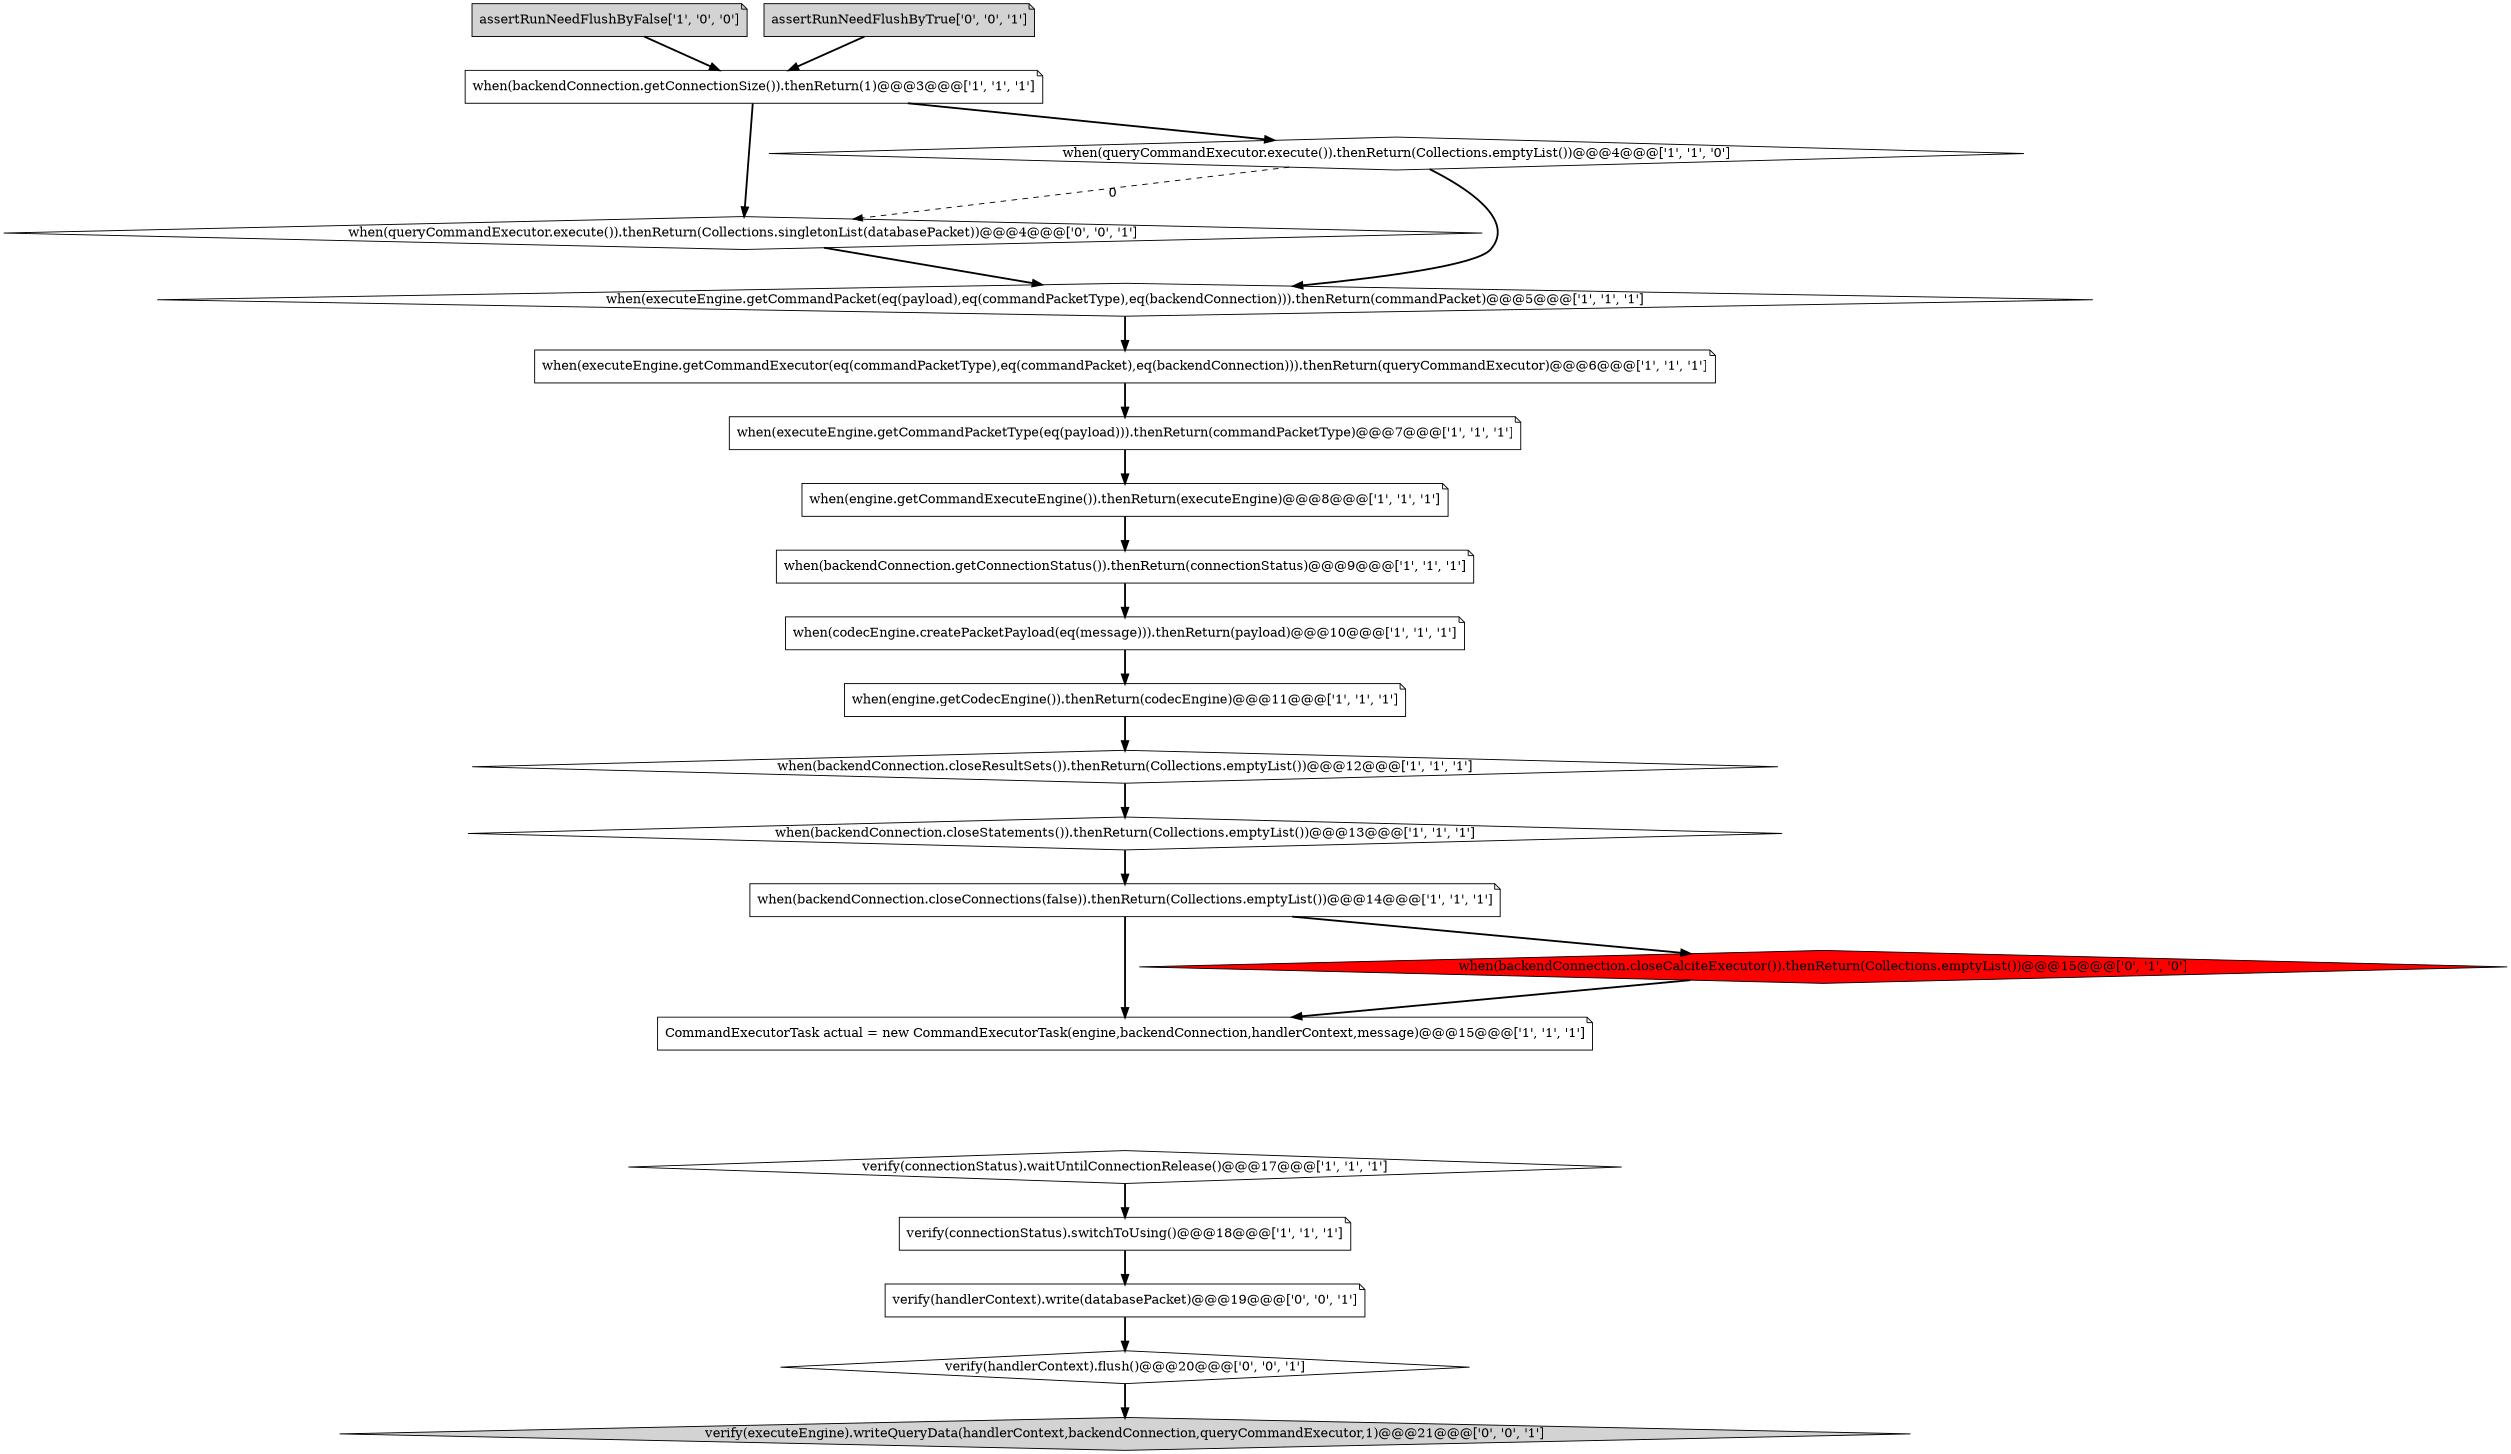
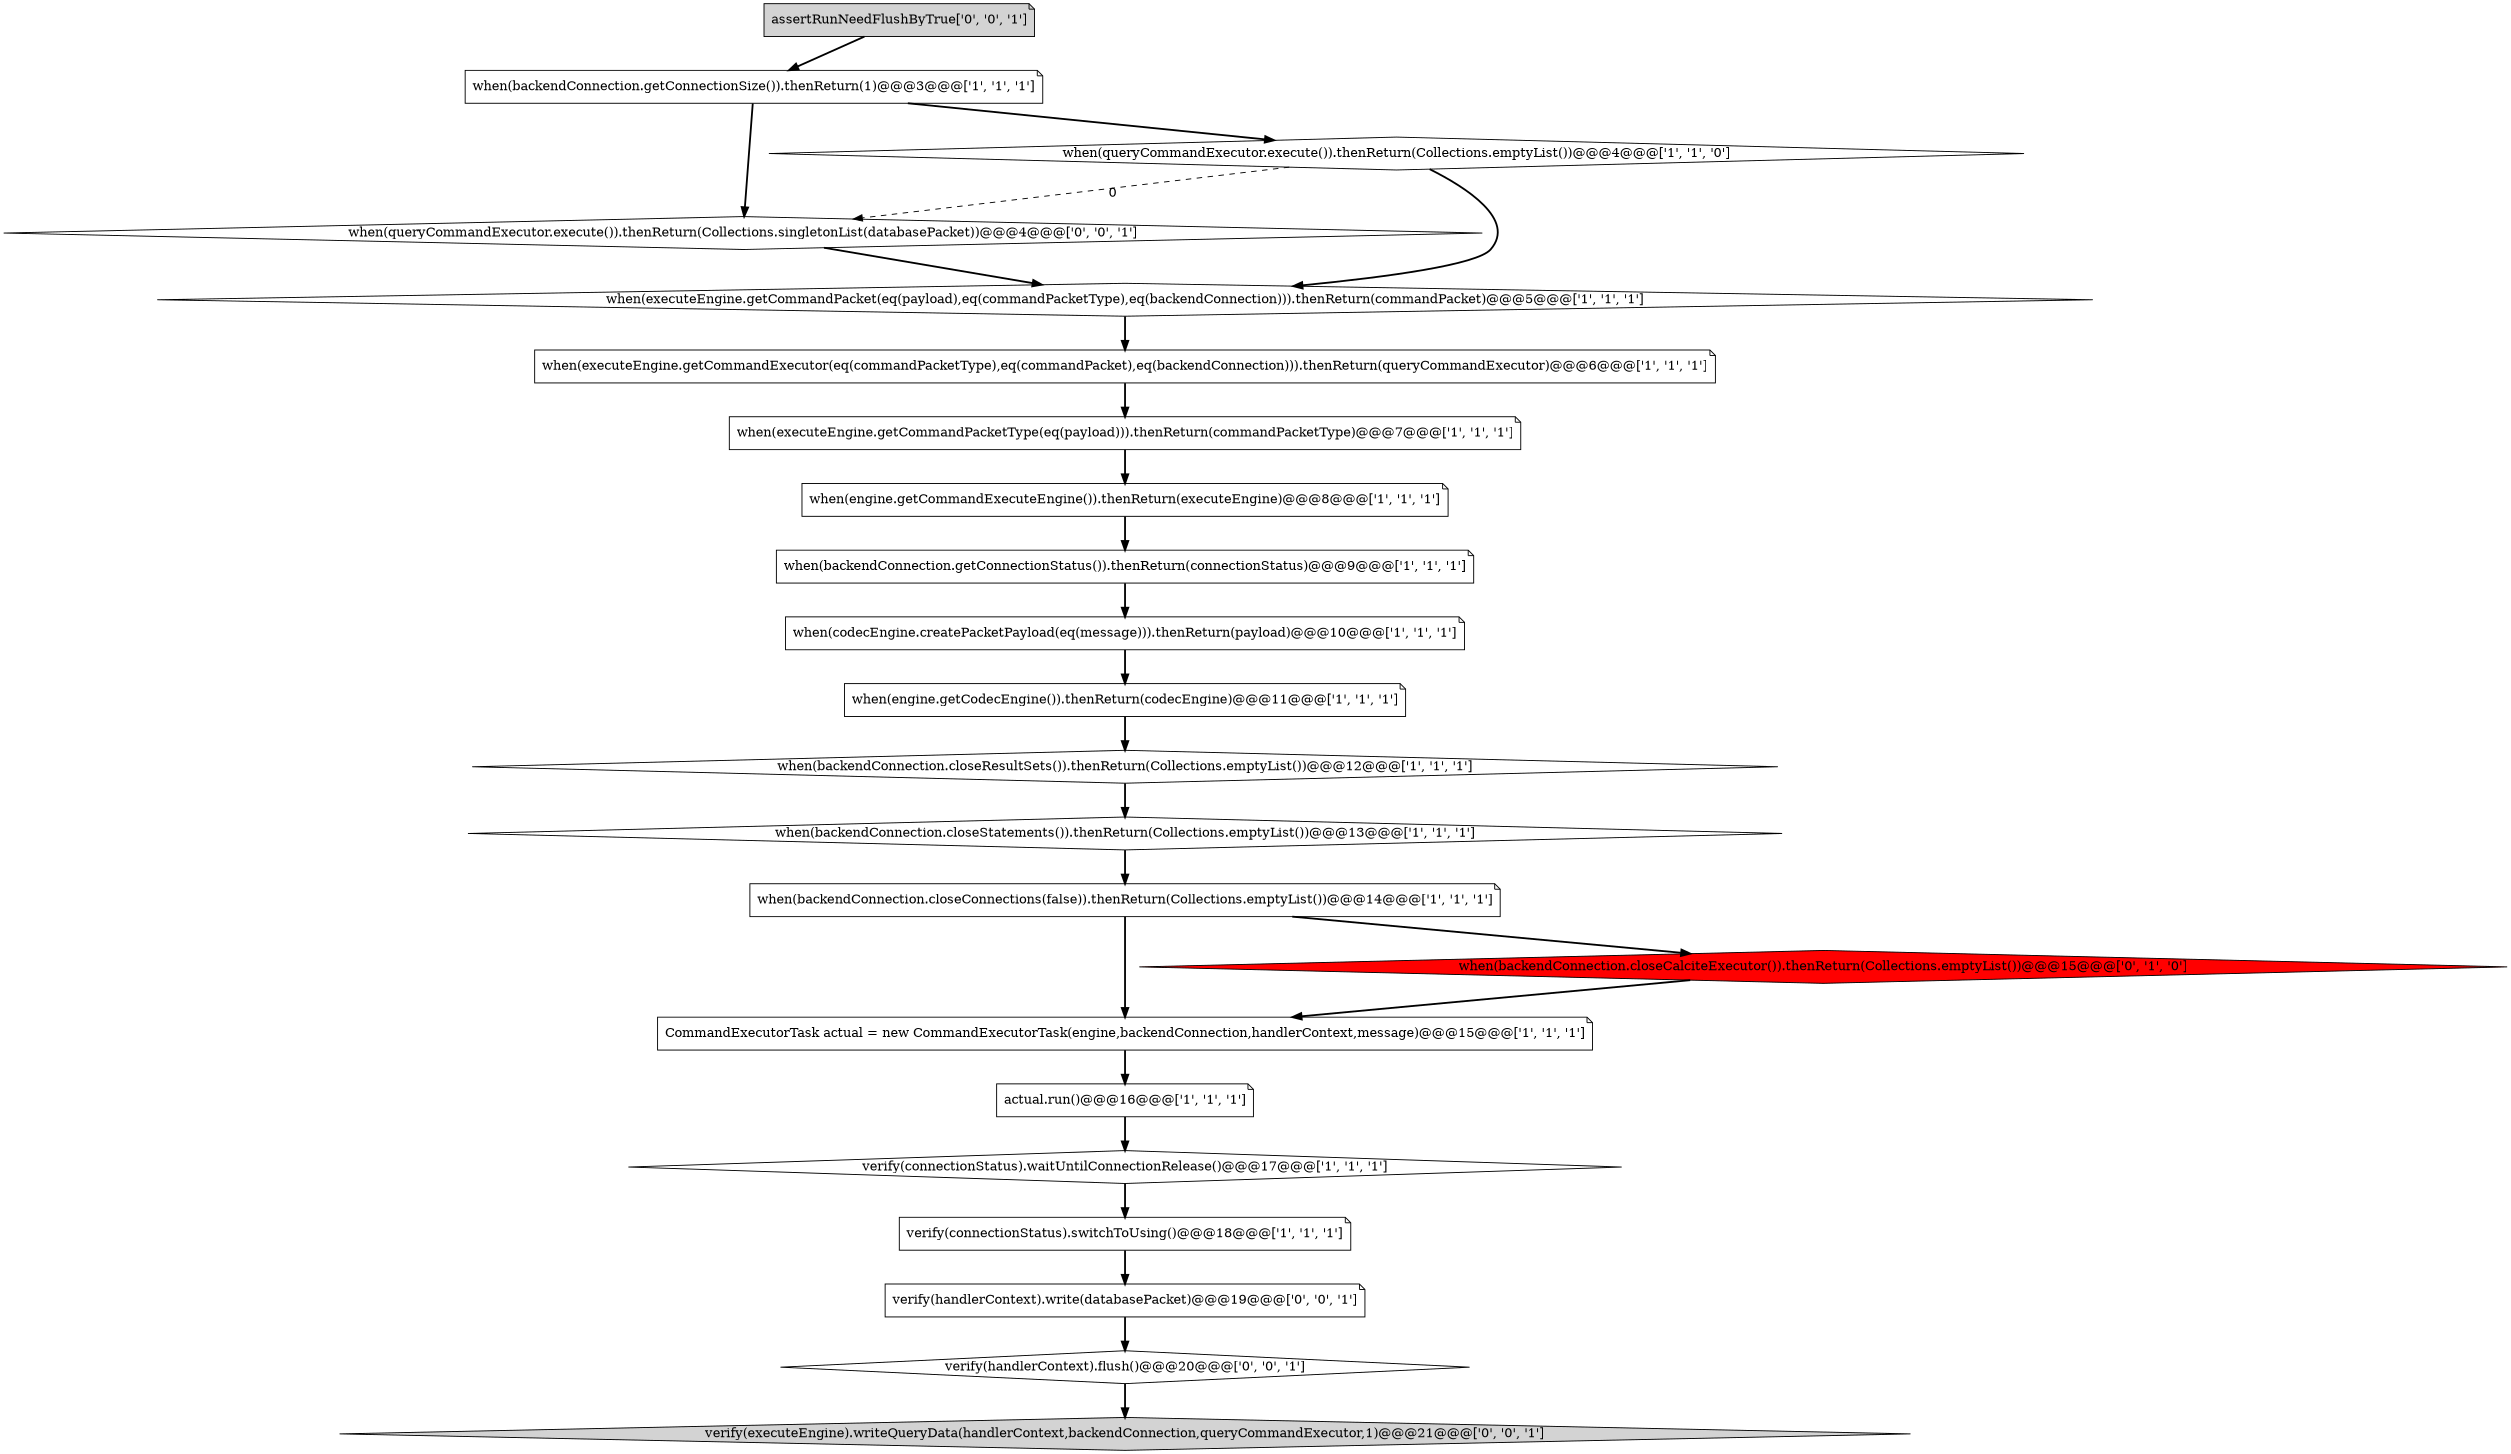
  digraph {
    node [fillcolor=white shape=note style=filled]
    edge [style=bold]
    n1 [label="when(codecEngine.createPacketPayload(eq(message))).thenReturn(payload)@@@10@@@['1', '1', '1']"]
    n2 [label="when(engine.getCodecEngine()).thenReturn(codecEngine)@@@11@@@['1', '1', '1']"]
    n3 [label="when(backendConnection.closeResultSets()).thenReturn(Collections.emptyList())@@@12@@@['1', '1', '1']" shape=diamond]
    n4 [label="when(executeEngine.getCommandExecutor(eq(commandPacketType),eq(commandPacket),eq(backendConnection))).thenReturn(queryCommandExecutor)@@@6@@@['1', '1', '1']"]
    n5 [label="when(executeEngine.getCommandPacketType(eq(payload))).thenReturn(commandPacketType)@@@7@@@['1', '1', '1']"]
    n6 [label="when(engine.getCommandExecuteEngine()).thenReturn(executeEngine)@@@8@@@['1', '1', '1']"]
    n7 [label="verify(connectionStatus).switchToUsing()@@@18@@@['1', '1', '1']"]
    n8 [label="verify(handlerContext).write(databasePacket)@@@19@@@['0', '0', '1']"]
    n9 [label="verify(handlerContext).flush()@@@20@@@['0', '0', '1']" shape=diamond]
    n10 [label="when(backendConnection.closeStatements()).thenReturn(Collections.emptyList())@@@13@@@['1', '1', '1']" shape=diamond]
    n11 [label="when(backendConnection.closeConnections(false)).thenReturn(Collections.emptyList())@@@14@@@['1', '1', '1']"]
+   n12 [label="actual.run()@@@16@@@['1', '1', '1']"]
    n13 [label="verify(connectionStatus).waitUntilConnectionRelease()@@@17@@@['1', '1', '1']" shape=diamond]
    n14 [label="CommandExecutorTask actual = new CommandExecutorTask(engine,backendConnection,handlerContext,message)@@@15@@@['1', '1', '1']"]
    n15 [fillcolor=red label="when(backendConnection.closeCalciteExecutor()).thenReturn(Collections.emptyList())@@@15@@@['0', '1', '0']" shape=diamond]
    n16 [label="when(queryCommandExecutor.execute()).thenReturn(Collections.singletonList(databasePacket))@@@4@@@['0', '0', '1']" shape=diamond]
    n17 [label="when(executeEngine.getCommandPacket(eq(payload),eq(commandPacketType),eq(backendConnection))).thenReturn(commandPacket)@@@5@@@['1', '1', '1']" shape=diamond]
    n18 [label="when(backendConnection.getConnectionStatus()).thenReturn(connectionStatus)@@@9@@@['1', '1', '1']"]
-   n19 [fillcolor=lightgray label="assertRunNeedFlushByFalse['1', '0', '0']"]
    n20 [label="when(backendConnection.getConnectionSize()).thenReturn(1)@@@3@@@['1', '1', '1']"]
    n21 [label="when(queryCommandExecutor.execute()).thenReturn(Collections.emptyList())@@@4@@@['1', '1', '0']" shape=diamond]
    n22 [fillcolor=lightgray label="verify(executeEngine).writeQueryData(handlerContext,backendConnection,queryCommandExecutor,1)@@@21@@@['0', '0', '1']" shape=diamond]
    n23 [fillcolor=lightgray label="assertRunNeedFlushByTrue['0', '0', '1']"]
    n1 -> n2
    n2 -> n3
    n3 -> n10
    n4 -> n5
    n5 -> n6
    n6 -> n18
    n7 -> n8
    n8 -> n9
    n9 -> n22
    n10 -> n11
    n11 -> n14
    n11 -> n15
+   n12 -> n13
    n13 -> n7
+   n14 -> n12
    n15 -> n14
    n16 -> n17
    n17 -> n4
    n18 -> n1
-   n19 -> n20
    n20 -> n16
    n20 -> n21
    n21 -> n16 [label=0 style=dashed]
    n21 -> n17
    n23 -> n20
  }
